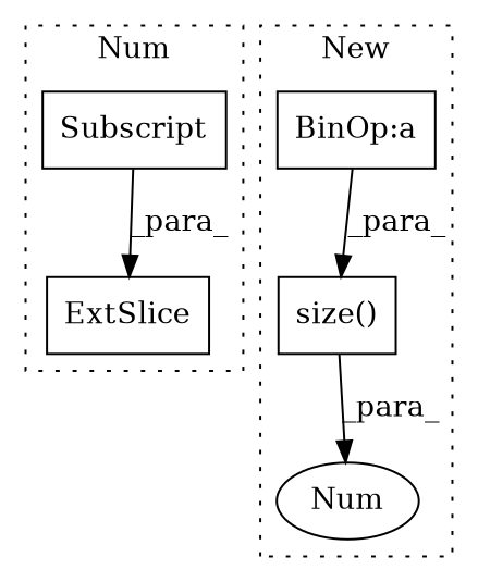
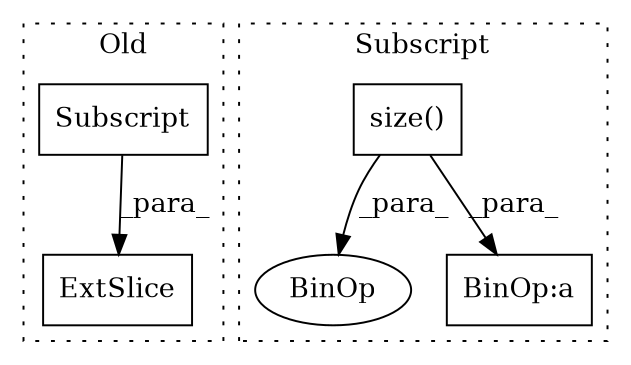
  digraph {
    node [shape=box]
    n1 [a=85 l=4 label=ExtSlice s=663]
    n2 [a=63 l="38,0" label=Subscript s="663,0"]
    n3 [a=75 l="7,1" label="size()" s="1590,1598"]
-   n4 [a=76 l=1 label=Num s=1597 shape=ellipse]
+   n4 [a=76 l=1 label=BinOp s=1597 shape=ellipse]
    n5 [a=82 l=34 label="BinOp:a" s=1544]
    subgraph cluster_1 {
-     label=Num
+     label=Old
      style=dotted
      n1
      n2
    }
    subgraph cluster_2 {
-     label=New
+     label=Subscript
      style=dotted
      n3
      n4
      n5
    }
    n2 -> n1 [label=_para_]
    n3 -> n4 [label=_para_]
-   n5 -> n3 [label=_para_]
+   n3 -> n5 [label=_para_]
  }
